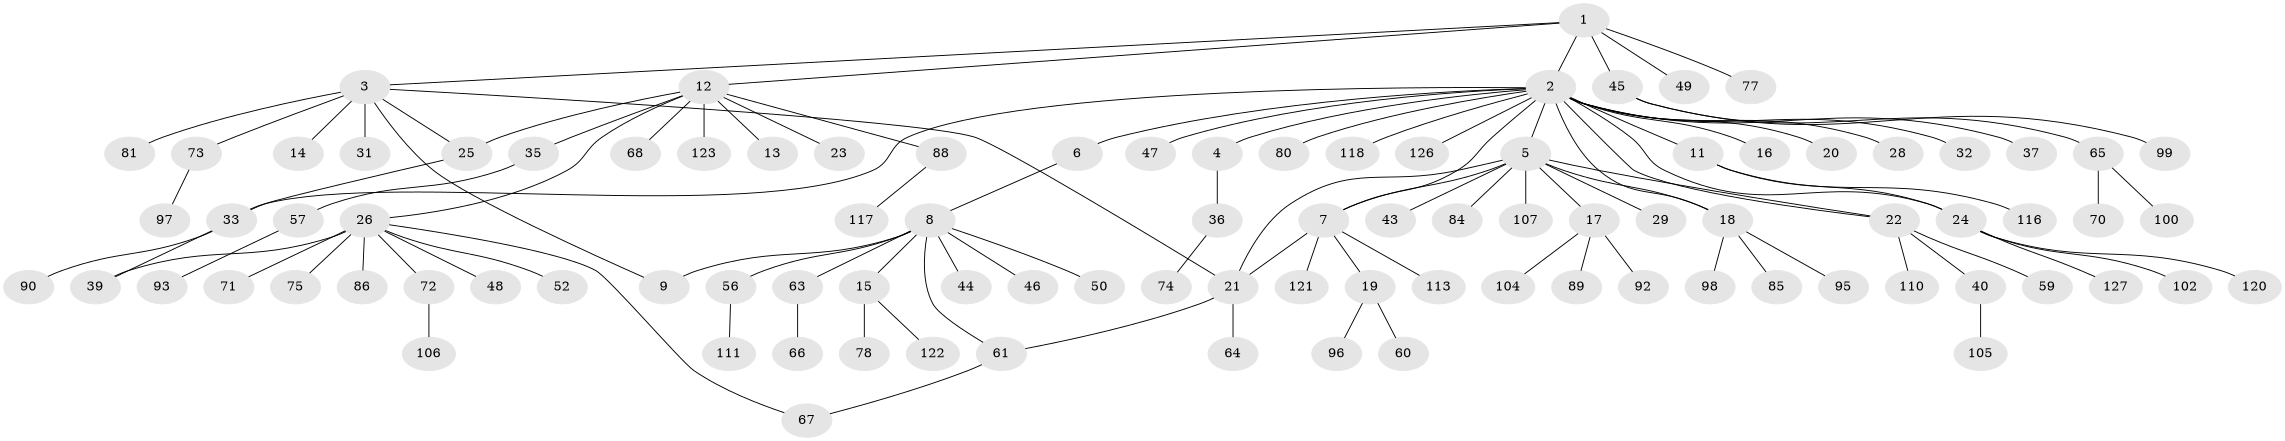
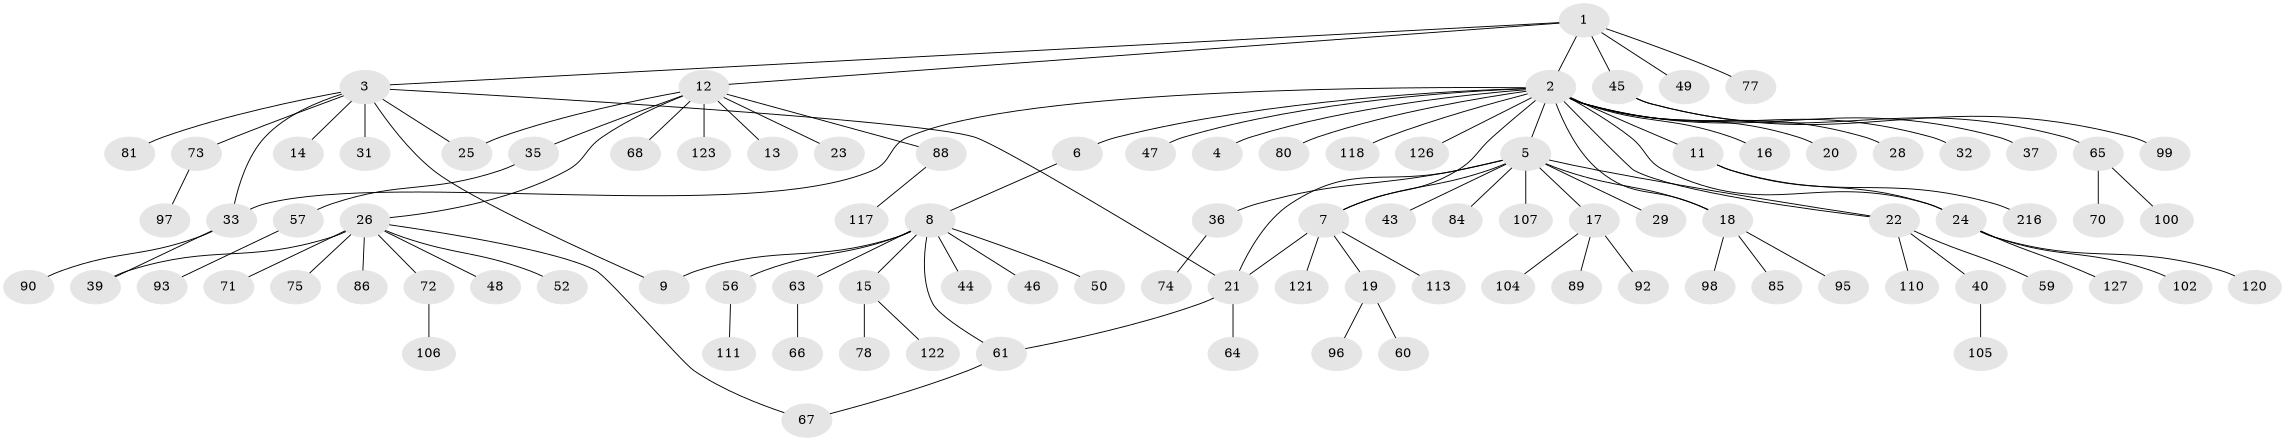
  graph {
    node [color=gray90 style=filled]
    1 [super="+79"]
    2 [super="+87"]
    3 [super="+10"]
    12 [super="+34"]
    45 [super="+103"]
    49
    77
    4
    5 [super="+51"]
    6
    7 [super="+54"]
    11 [super="+83"]
    16
    18 [super="+119"]
    20
    22 [super="+112"]
    24 [super="+41"]
    28 [super="+109"]
    32
    33 [super="+76"]
    37
    47
    80
    118
    126
    9 [super="+27"]
    14
    21 [super="+42"]
    25
    31
    73 [super="+91"]
    81
    13
    23
    26 [super="+53"]
    35
    68
    88
    123
    65 [super="+114"]
    99
    17 [super="+58"]
    29
    36 [super="+101"]
    43
    84
    107
    8 [super="+30"]
    19 [super="+115"]
    113
    121
-   116
+   116 [label=216]
    85
    95
    98
    40
    n57 [label=59 super="+82"]
    110
    102
    120
    127
    39
    90
    61
    64
    97
    89
    92
    104
    74
    15 [super="+38"]
    44
    46
    50 [super="+69"]
    56 [super="+62"]
    63 [super="+125"]
    60
    96
    78
    122
    111
    67
    66
    72
    106
    48 [super="+59"]
    52
    71
    75
    86 [super="+124"]
    57
    117
    105 [super="+108"]
    93 [super="+94"]
    70
    100
    1 -- 2
    1 -- 3
    1 -- 12
    1 -- 45
    1 -- 49
    1 -- 77
    2 -- 4
    2 -- 5
    2 -- 6
    2 -- 7
    2 -- 11
    2 -- 16
    2 -- 18
    2 -- 20
    2 -- 22
    2 -- 24
    2 -- 28
    2 -- 32
    2 -- 33
    2 -- 37
    2 -- 47
    2 -- 80
    2 -- 118
    2 -- 126
-   25 -- 33
+   3 -- 33
    3 -- 9
    3 -- 14
    3 -- 21
    3 -- 25
    3 -- 31
    3 -- 73
    3 -- 81
    12 -- 25
    12 -- 13
    12 -- 23
    12 -- 26
    12 -- 35
    12 -- 68
    12 -- 88
    12 -- 123
    45 -- 65
    45 -- 99
    5 -- 7
    5 -- 18
    5 -- 22
    5 -- 21
    5 -- 17
    5 -- 29
-   4 -- 36
+   5 -- 36
    5 -- 43
    5 -- 84
    5 -- 107
    6 -- 8
    7 -- 21
    7 -- 19
    7 -- 113
    7 -- 121
    11 -- 24
    11 -- 116
    18 -- 85
    18 -- 95
    18 -- 98
    22 -- 40
    22 -- n57
    22 -- 110
    24 -- 102
    24 -- 120
    24 -- 127
    33 -- 39
    33 -- 90
    21 -- 61
    21 -- 64
    73 -- 97
    26 -- 39
    26 -- 67
    26 -- 72
    26 -- 48
    26 -- 52
    26 -- 71
    26 -- 75
    26 -- 86 [weight=2]
    35 -- 57
    88 -- 117
    65 -- 70
    65 -- 100
    17 -- 89
    17 -- 92
    17 -- 104
    36 -- 74
    8 -- 9
    8 -- 61
    8 -- 15
    8 -- 44
    8 -- 46
    8 -- 50
    8 -- 56
    8 -- 63
    19 -- 60
    19 -- 96
    40 -- 105
    61 -- 67
    15 -- 78
    15 -- 122
    56 -- 111
    63 -- 66
    72 -- 106
    57 -- 93
  }
